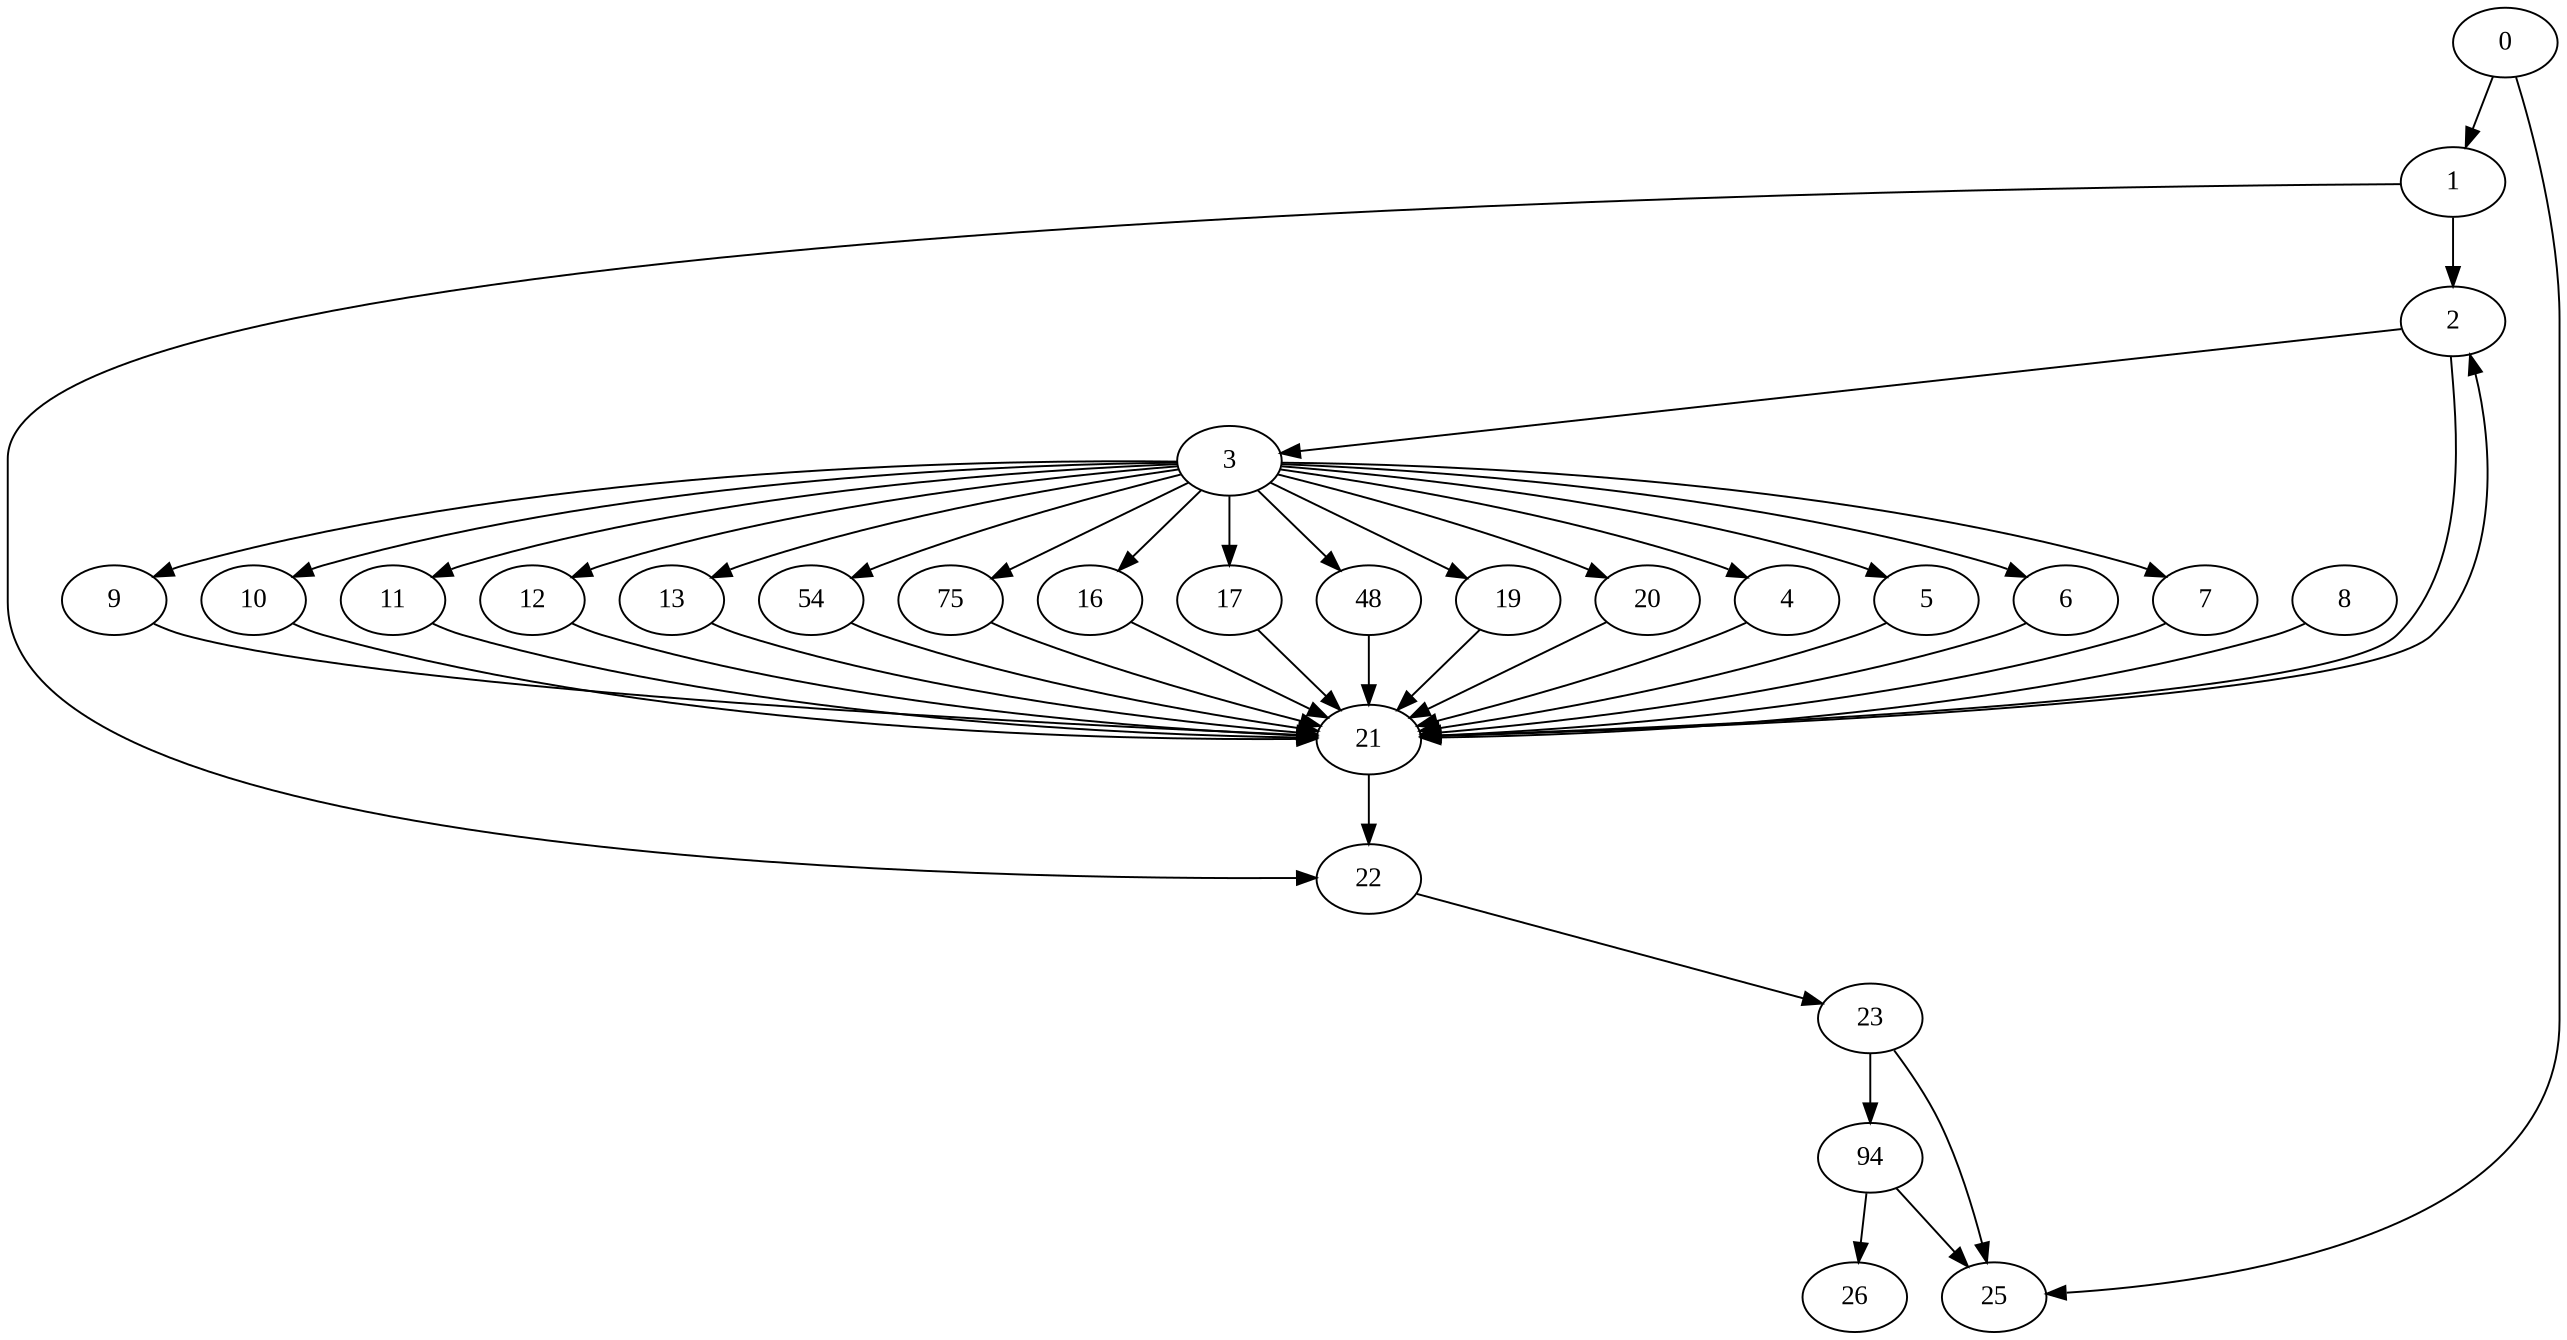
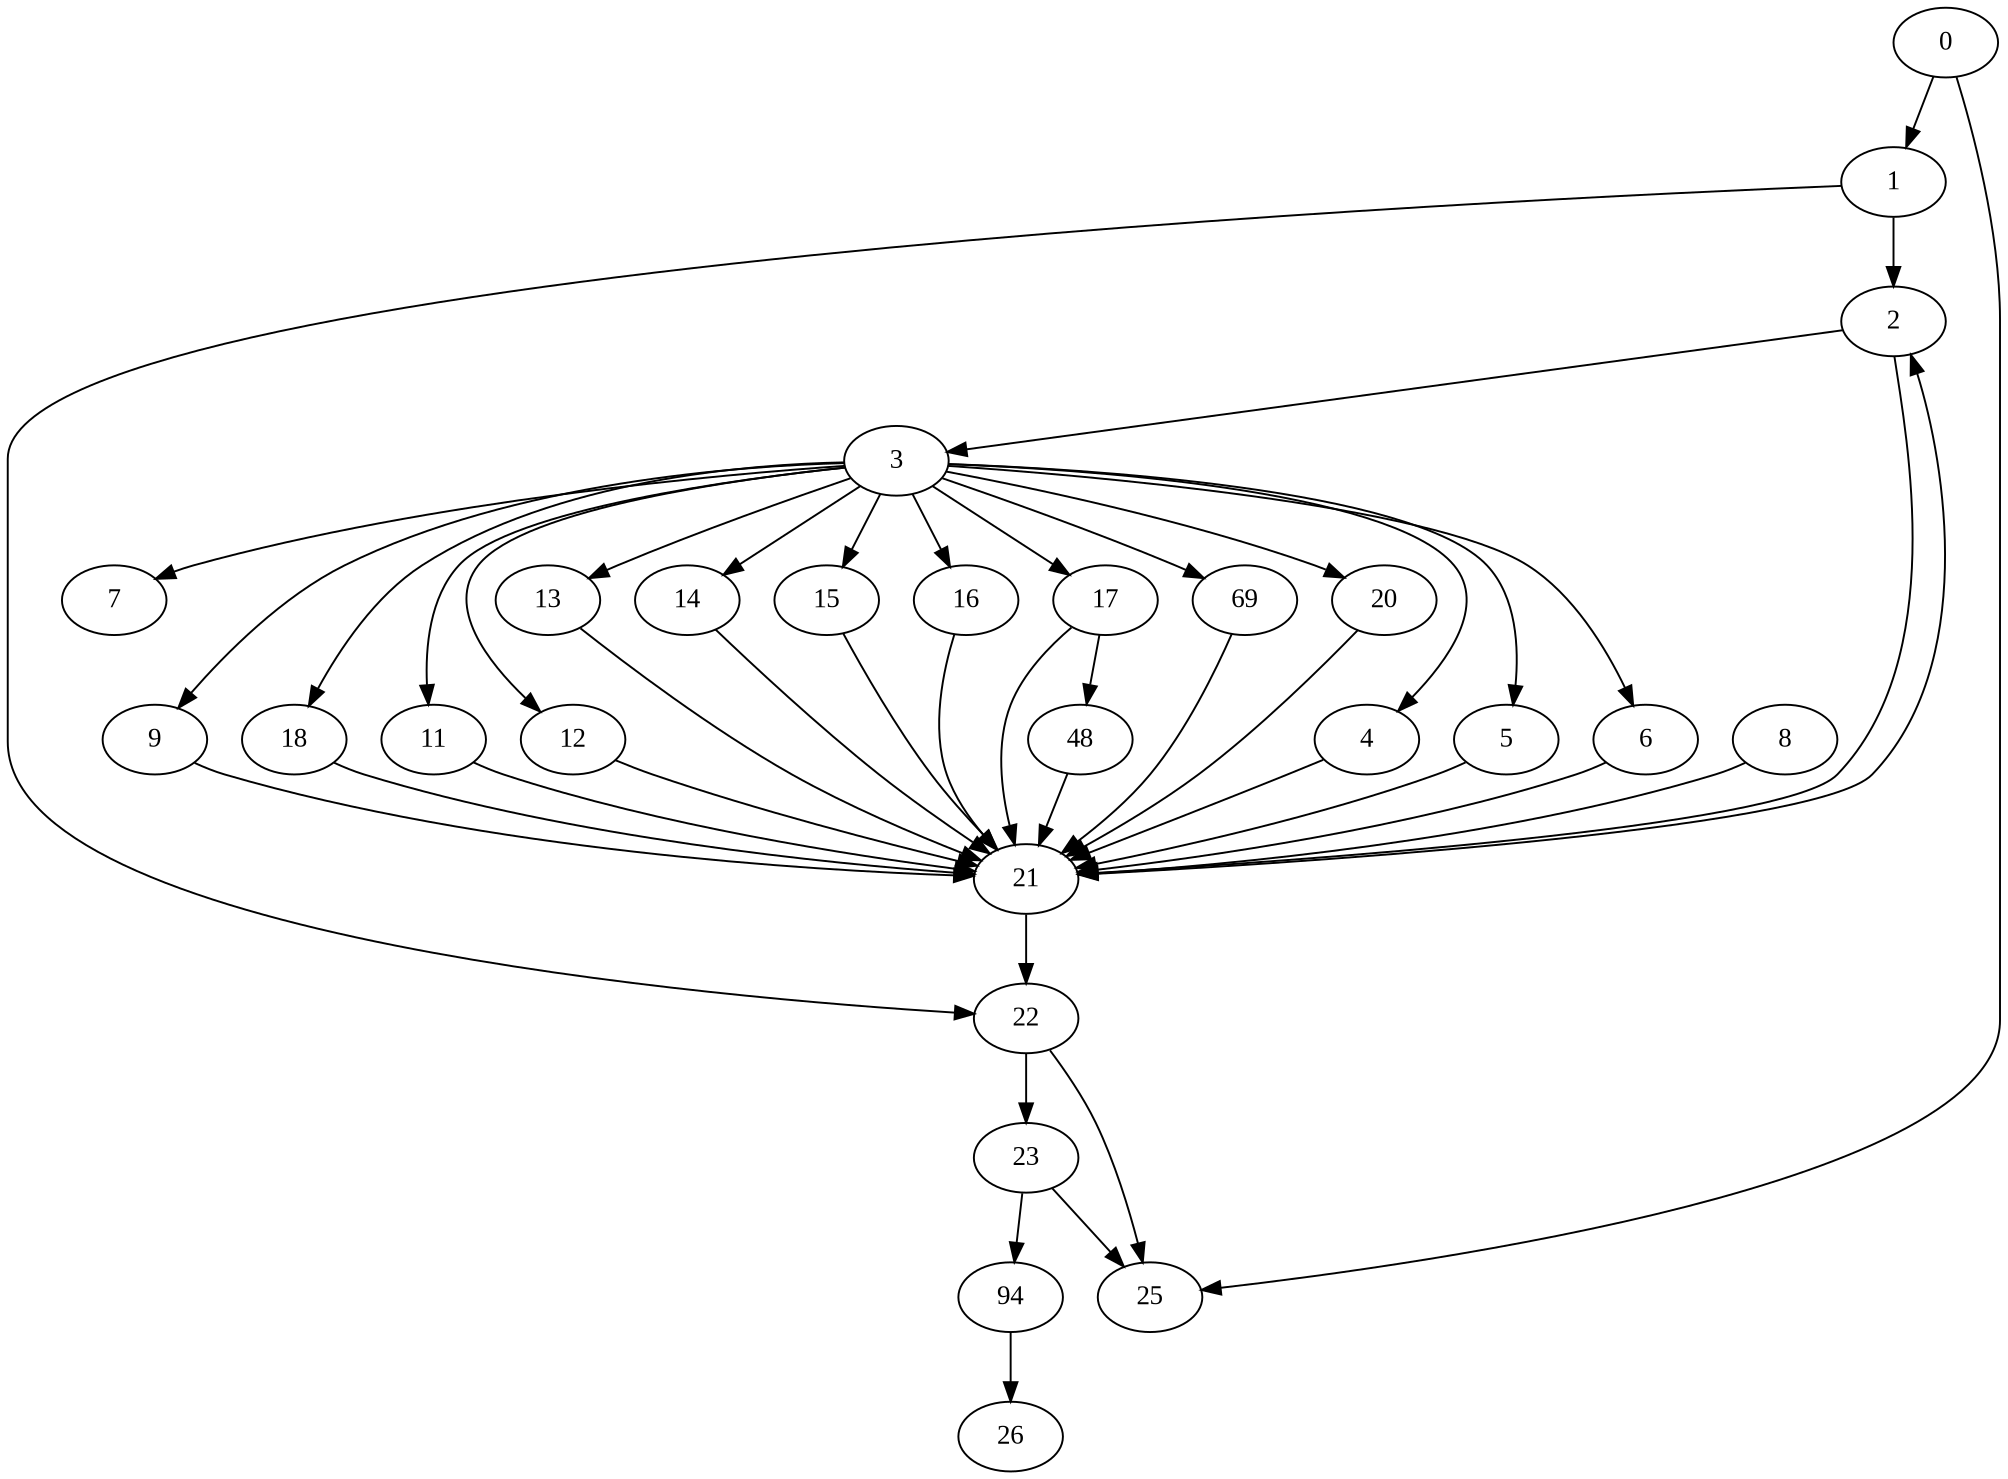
  digraph {
    fontname="Liberation Serif"
    node [fontname="Liberation Serif"]
    edge [fontname="Liberation Serif"]
    0
    1
    25
    2
    22
    3
    21
    23
    4
    5
    6
    7
    9
-   10
+   10 [label=18]
    11
    12
    13
-   14 [label=54]
-   15 [label=75]
+   14
+   15
    16
    17
    n22 [label=48]
-   19
+   19 [label=69]
    20
    8
    n26 [label=94]
    26
    0 -> 1
    0 -> 25
    1 -> 2
    1 -> 22
    2 -> 3
    2 -> 21
-   n26 -> 25
+   22 -> 25
    22 -> 23
    3 -> 4
    3 -> 5
    3 -> 6
    3 -> 7
    3 -> 9
    3 -> 10
    3 -> 11
    3 -> 12
    3 -> 13
    3 -> 14
    3 -> 15
    3 -> 16
    3 -> 17
-   3 -> n22
+   17 -> n22
    3 -> 19
    3 -> 20
    21 -> 2
    21 -> 22
    23 -> 25
    23 -> n26
    4 -> 21
    5 -> 21
    6 -> 21
-   7 -> 21
    9 -> 21
    10 -> 21
    11 -> 21
    12 -> 21
    13 -> 21
    14 -> 21
    15 -> 21
    16 -> 21
    17 -> 21
    n22 -> 21
    19 -> 21
    20 -> 21
    8 -> 21
    n26 -> 26
  }
